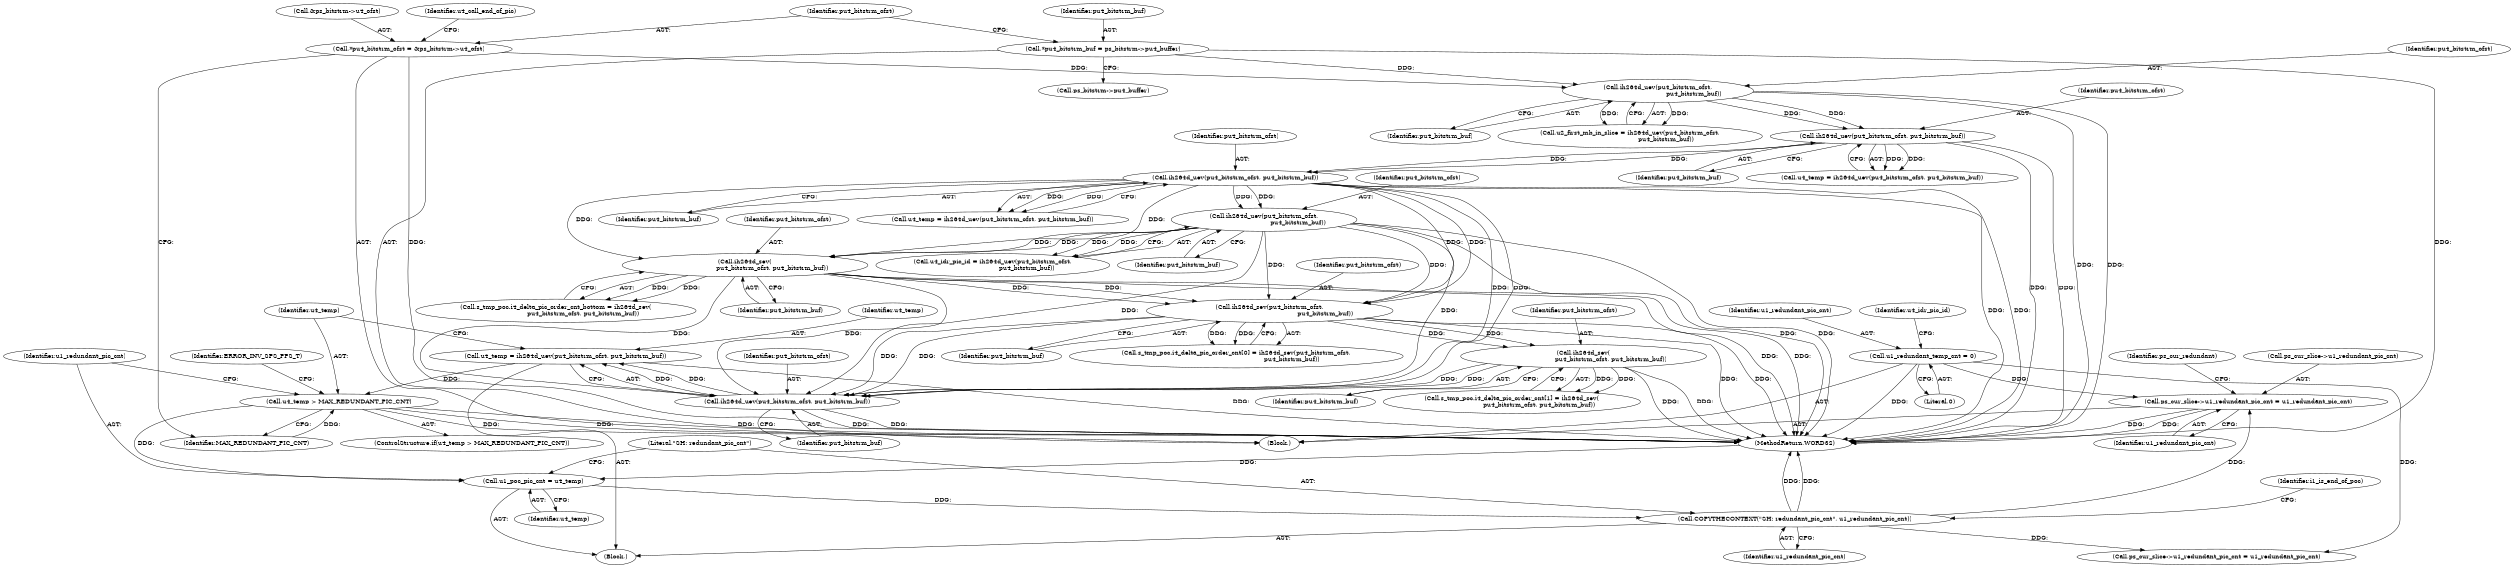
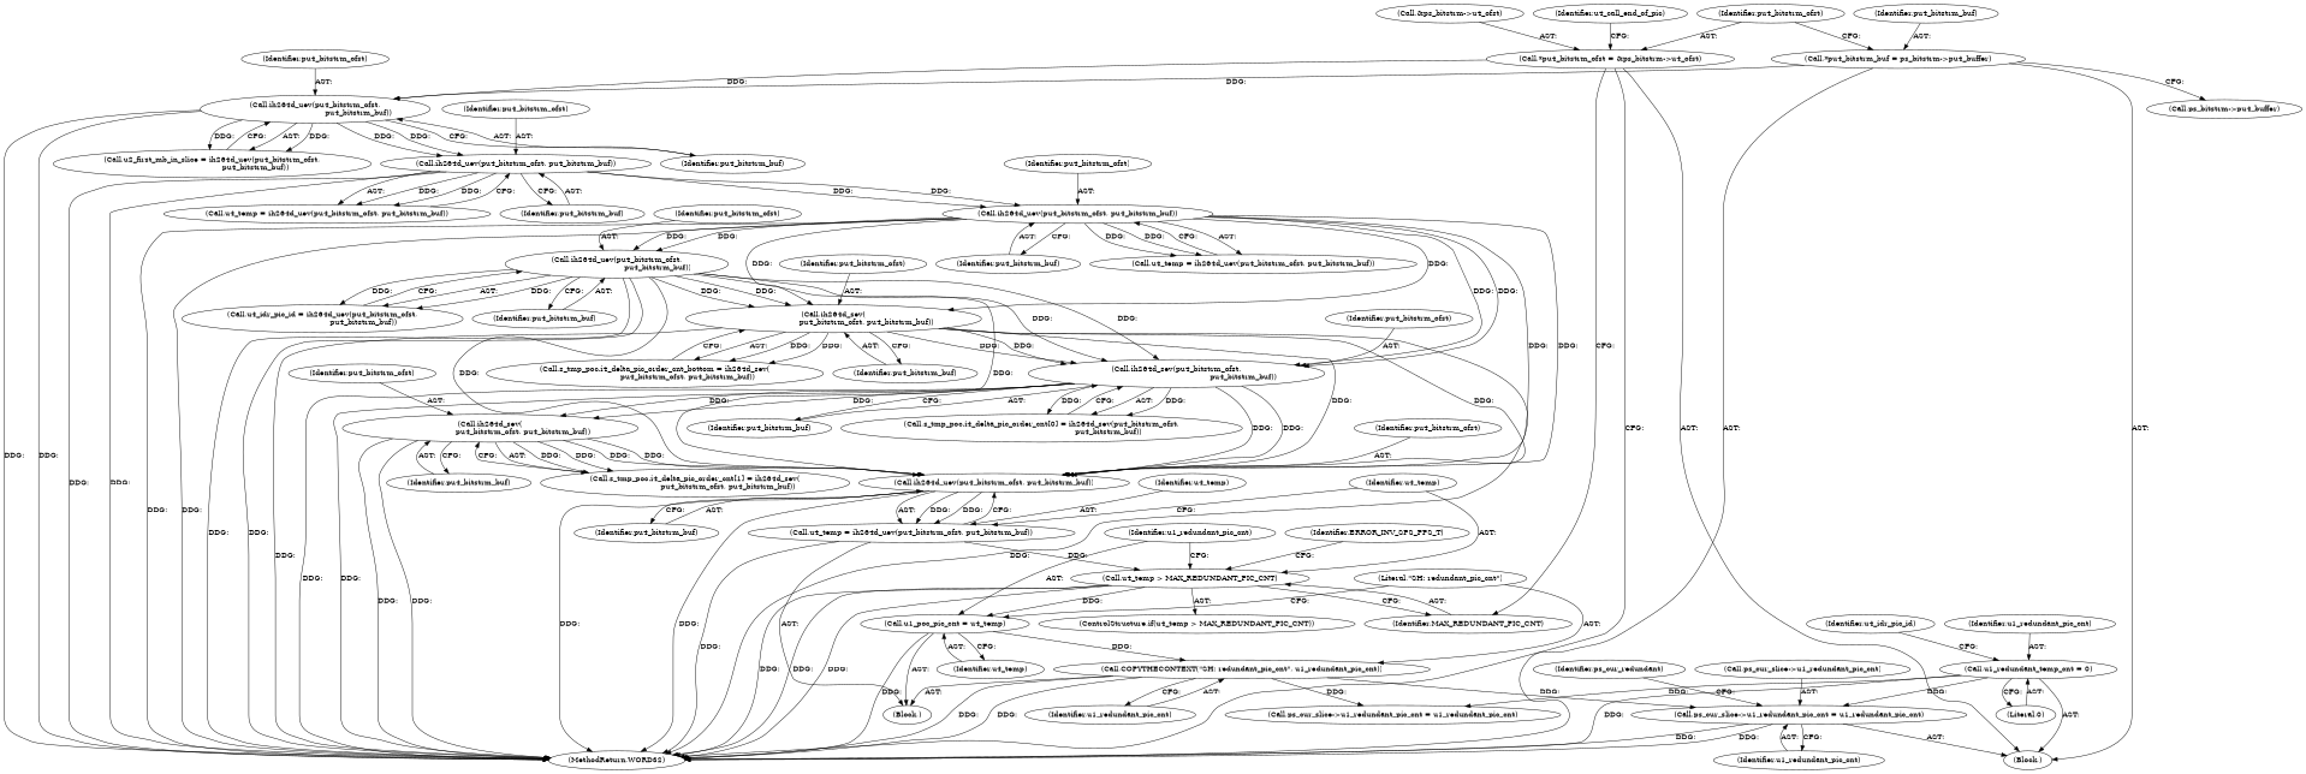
  digraph {
    n1 [label="(Call,ps_cur_slice->u1_redundant_pic_cnt = u1_redundant_pic_cnt)"]
    n2 [label="(MethodReturn,WORD32)"]
    n3 [label="(Block,)"]
    n4 [label="(Identifier,u1_redundant_pic_cnt)"]
    n5 [label="(Call,COPYTHECONTEXT(\"SH: redundant_pic_cnt\", u1_redundant_pic_cnt))"]
    n6 [label="(Block,)"]
    n7 [label="(Identifier,u1_redundant_pic_cnt)"]
    n8 [label="(Call,ps_cur_slice->u1_redundant_pic_cnt = u1_redundant_pic_cnt)"]
    n9 [label="(Call,u1_poc_pic_cnt = u4_temp)"]
    n10 [label="(Identifier,u4_temp)"]
    n11 [label="(Call,u4_temp > MAX_REDUNDANT_PIC_CNT)"]
    n12 [label="(Identifier,MAX_REDUNDANT_PIC_CNT)"]
    n13 [label="(ControlStructure,if(u4_temp > MAX_REDUNDANT_PIC_CNT))"]
    n14 [label="(Call,u4_temp = ih264d_uev(pu4_bitstrm_ofst, pu4_bitstrm_buf))"]
    n15 [label="(Call,ih264d_uev(pu4_bitstrm_ofst, pu4_bitstrm_buf))"]
    n16 [label="(Identifier,pu4_bitstrm_buf)"]
    n17 [label="(Call,ih264d_sev(pu4_bitstrm_ofst,\n                                                         pu4_bitstrm_buf))"]
    n18 [label="(Call,ih264d_sev(\n                            pu4_bitstrm_ofst, pu4_bitstrm_buf))"]
    n19 [label="(Identifier,pu4_bitstrm_buf)"]
    n20 [label="(Call,s_tmp_poc.i4_delta_pic_order_cnt[0] = ih264d_sev(pu4_bitstrm_ofst,\n                                                         pu4_bitstrm_buf))"]
    n21 [label="(Call,s_tmp_poc.i4_delta_pic_order_cnt[1] = ih264d_sev(\n                            pu4_bitstrm_ofst, pu4_bitstrm_buf))"]
    n22 [label="(Identifier,pu4_bitstrm_buf)"]
    n23 [label="(Call,ih264d_sev(\n                            pu4_bitstrm_ofst, pu4_bitstrm_buf))"]
    n24 [label="(Call,s_tmp_poc.i4_delta_pic_order_cnt_bottom = ih264d_sev(\n                            pu4_bitstrm_ofst, pu4_bitstrm_buf))"]
    n25 [label="(Identifier,pu4_bitstrm_buf)"]
    n26 [label="(Call,ih264d_uev(pu4_bitstrm_ofst,\n                                   pu4_bitstrm_buf))"]
    n27 [label="(Call,u4_idr_pic_id = ih264d_uev(pu4_bitstrm_ofst,\n                                   pu4_bitstrm_buf))"]
    n28 [label="(Identifier,pu4_bitstrm_buf)"]
    n29 [label="(Call,ih264d_uev(pu4_bitstrm_ofst, pu4_bitstrm_buf))"]
    n30 [label="(Identifier,pu4_bitstrm_buf)"]
    n31 [label="(Call,u4_temp = ih264d_uev(pu4_bitstrm_ofst, pu4_bitstrm_buf))"]
    n32 [label="(Call,ih264d_uev(pu4_bitstrm_ofst, pu4_bitstrm_buf))"]
    n33 [label="(Call,u4_temp = ih264d_uev(pu4_bitstrm_ofst, pu4_bitstrm_buf))"]
    n34 [label="(Identifier,pu4_bitstrm_buf)"]
    n35 [label="(Call,ih264d_uev(pu4_bitstrm_ofst,\n                                     pu4_bitstrm_buf))"]
    n36 [label="(Call,u2_first_mb_in_slice = ih264d_uev(pu4_bitstrm_ofst,\n                                     pu4_bitstrm_buf))"]
    n37 [label="(Identifier,pu4_bitstrm_buf)"]
    n38 [label="(Call,*pu4_bitstrm_ofst = &ps_bitstrm->u4_ofst)"]
    n39 [label="(Call,&ps_bitstrm->u4_ofst)"]
    n40 [label="(Call,*pu4_bitstrm_buf = ps_bitstrm->pu4_buffer)"]
    n41 [label="(Call,ps_bitstrm->pu4_buffer)"]
    n42 [label="(Call,u1_redundant_temp_cnt = 0)"]
    n43 [label="(Literal,0)"]
    n44 [label="(Identifier,ps_cur_redundant)"]
    n45 [label="(Identifier,pu4_bitstrm_ofst)"]
    n46 [label="(Identifier,pu4_bitstrm_ofst)"]
    n47 [label="(Identifier,pu4_bitstrm_ofst)"]
    n48 [label="(Call,ps_cur_slice->u1_redundant_pic_cnt)"]
    n49 [label="(Identifier,pu4_bitstrm_ofst)"]
    n50 [label="(Identifier,u4_temp)"]
    n51 [label="(Identifier,pu4_bitstrm_ofst)"]
    n52 [label="(Identifier,u1_redundant_pic_cnt)"]
    n53 [label="(Identifier,u4_call_end_of_pic)"]
    n54 [label="(Identifier,pu4_bitstrm_ofst)"]
-   n55 [label="(Identifier,i1_is_end_of_poc)"]
    n56 [label="(Identifier,u4_temp)"]
    n57 [label="(Identifier,u1_redundant_pic_cnt)"]
    n58 [label="(Identifier,pu4_bitstrm_ofst)"]
    n59 [label="(Identifier,pu4_bitstrm_ofst)"]
    n60 [label="(Identifier,pu4_bitstrm_buf)"]
    n61 [label="(Identifier,pu4_bitstrm_ofst)"]
    n62 [label="(Literal,\"SH: redundant_pic_cnt\")"]
    n63 [label="(Identifier,u4_idr_pic_id)"]
    n64 [label="(Identifier,ERROR_INV_SPS_PPS_T)"]
    n1 -> n2 [label="DDG: "]
    n1 -> n2 [label="DDG: "]
    n1 -> n3 [label="AST: "]
    n1 -> n4 [label="CFG: "]
    n4 -> n1 [label="AST: "]
    n5 -> n1 [label="DDG: "]
    n5 -> n2 [label="DDG: "]
    n5 -> n2 [label="DDG: "]
    n5 -> n6 [label="AST: "]
    n5 -> n7 [label="CFG: "]
    n5 -> n8 [label="DDG: "]
    n7 -> n5 [label="AST: "]
-   n2 -> n9 [label="DDG: "]
+   n9 -> n2 [label="DDG: "]
    n9 -> n5 [label="DDG: "]
    n9 -> n6 [label="AST: "]
    n9 -> n10 [label="CFG: "]
    n10 -> n9 [label="AST: "]
    n11 -> n2 [label="DDG: "]
    n11 -> n2 [label="DDG: "]
    n11 -> n2 [label="DDG: "]
    n11 -> n9 [label="DDG: "]
    n11 -> n12 [label="CFG: "]
    n11 -> n13 [label="AST: "]
-   n12 -> n11 [label="DDG: "]
+   n12 -> n11 [label="AST: "]
    n14 -> n2 [label="DDG: "]
    n14 -> n6 [label="AST: "]
    n14 -> n11 [label="DDG: "]
    n14 -> n15 [label="CFG: "]
    n15 -> n2 [label="DDG: "]
    n15 -> n2 [label="DDG: "]
    n15 -> n14 [label="AST: "]
    n15 -> n14 [label="DDG: "]
    n15 -> n14 [label="DDG: "]
    n15 -> n16 [label="CFG: "]
    n16 -> n15 [label="AST: "]
    n17 -> n2 [label="DDG: "]
    n17 -> n2 [label="DDG: "]
    n17 -> n15 [label="DDG: "]
    n17 -> n15 [label="DDG: "]
    n17 -> n18 [label="DDG: "]
    n17 -> n18 [label="DDG: "]
    n17 -> n19 [label="CFG: "]
    n17 -> n20 [label="AST: "]
    n17 -> n20 [label="DDG: "]
    n17 -> n20 [label="DDG: "]
    n18 -> n2 [label="DDG: "]
    n18 -> n2 [label="DDG: "]
    n18 -> n15 [label="DDG: "]
    n18 -> n15 [label="DDG: "]
    n18 -> n21 [label="AST: "]
    n18 -> n21 [label="DDG: "]
    n18 -> n21 [label="DDG: "]
    n18 -> n22 [label="CFG: "]
    n19 -> n17 [label="AST: "]
    n20 -> n17 [label="CFG: "]
    n21 -> n18 [label="CFG: "]
    n22 -> n18 [label="AST: "]
    n23 -> n2 [label="DDG: "]
    n23 -> n2 [label="DDG: "]
    n23 -> n15 [label="DDG: "]
    n23 -> n15 [label="DDG: "]
    n23 -> n17 [label="DDG: "]
    n23 -> n17 [label="DDG: "]
    n23 -> n24 [label="AST: "]
    n23 -> n24 [label="DDG: "]
    n23 -> n24 [label="DDG: "]
    n23 -> n25 [label="CFG: "]
    n24 -> n23 [label="CFG: "]
    n25 -> n23 [label="AST: "]
    n26 -> n2 [label="DDG: "]
    n26 -> n2 [label="DDG: "]
    n26 -> n15 [label="DDG: "]
    n26 -> n15 [label="DDG: "]
    n26 -> n17 [label="DDG: "]
    n26 -> n17 [label="DDG: "]
    n26 -> n23 [label="DDG: "]
    n26 -> n23 [label="DDG: "]
    n26 -> n27 [label="AST: "]
    n26 -> n27 [label="DDG: "]
    n26 -> n27 [label="DDG: "]
    n26 -> n28 [label="CFG: "]
    n27 -> n26 [label="CFG: "]
    n28 -> n26 [label="AST: "]
    n29 -> n2 [label="DDG: "]
    n29 -> n2 [label="DDG: "]
    n29 -> n15 [label="DDG: "]
    n29 -> n15 [label="DDG: "]
    n29 -> n17 [label="DDG: "]
    n29 -> n17 [label="DDG: "]
    n29 -> n23 [label="DDG: "]
    n29 -> n23 [label="DDG: "]
    n29 -> n26 [label="DDG: "]
    n29 -> n26 [label="DDG: "]
    n29 -> n30 [label="CFG: "]
    n29 -> n31 [label="AST: "]
    n29 -> n31 [label="DDG: "]
    n29 -> n31 [label="DDG: "]
    n30 -> n29 [label="AST: "]
    n31 -> n29 [label="CFG: "]
    n32 -> n2 [label="DDG: "]
    n32 -> n2 [label="DDG: "]
    n32 -> n29 [label="DDG: "]
    n32 -> n29 [label="DDG: "]
    n32 -> n33 [label="AST: "]
    n32 -> n33 [label="DDG: "]
    n32 -> n33 [label="DDG: "]
    n32 -> n34 [label="CFG: "]
    n33 -> n32 [label="CFG: "]
    n34 -> n32 [label="AST: "]
    n35 -> n2 [label="DDG: "]
    n35 -> n2 [label="DDG: "]
    n35 -> n32 [label="DDG: "]
    n35 -> n32 [label="DDG: "]
    n35 -> n36 [label="AST: "]
    n35 -> n36 [label="DDG: "]
    n35 -> n36 [label="DDG: "]
    n35 -> n37 [label="CFG: "]
    n36 -> n35 [label="CFG: "]
    n37 -> n35 [label="AST: "]
-   n38 -> n2 [label="DDG: "]
+   n38 -> n2 [label="CFG: "]
    n38 -> n3 [label="AST: "]
    n38 -> n12 [label="CFG: "]
    n38 -> n35 [label="DDG: "]
    n39 -> n38 [label="AST: "]
-   n40 -> n2 [label="DDG: "]
+   n40 -> n2 [label="AST: "]
    n40 -> n3 [label="AST: "]
    n40 -> n35 [label="DDG: "]
    n40 -> n41 [label="CFG: "]
    n42 -> n1 [label="DDG: "]
    n42 -> n2 [label="DDG: "]
    n42 -> n3 [label="AST: "]
    n42 -> n8 [label="DDG: "]
    n42 -> n43 [label="CFG: "]
    n43 -> n42 [label="AST: "]
    n44 -> n1 [label="CFG: "]
    n45 -> n15 [label="AST: "]
    n46 -> n17 [label="AST: "]
    n47 -> n26 [label="AST: "]
    n48 -> n1 [label="AST: "]
    n49 -> n23 [label="AST: "]
    n50 -> n11 [label="AST: "]
    n50 -> n14 [label="CFG: "]
    n51 -> n38 [label="AST: "]
    n51 -> n40 [label="CFG: "]
    n52 -> n9 [label="AST: "]
    n52 -> n11 [label="CFG: "]
    n53 -> n38 [label="CFG: "]
    n54 -> n32 [label="AST: "]
-   n55 -> n5 [label="CFG: "]
    n56 -> n14 [label="AST: "]
    n57 -> n42 [label="AST: "]
    n58 -> n29 [label="AST: "]
    n59 -> n35 [label="AST: "]
    n60 -> n40 [label="AST: "]
    n61 -> n18 [label="AST: "]
    n62 -> n5 [label="AST: "]
    n62 -> n9 [label="CFG: "]
    n63 -> n42 [label="CFG: "]
    n64 -> n11 [label="CFG: "]
  }
